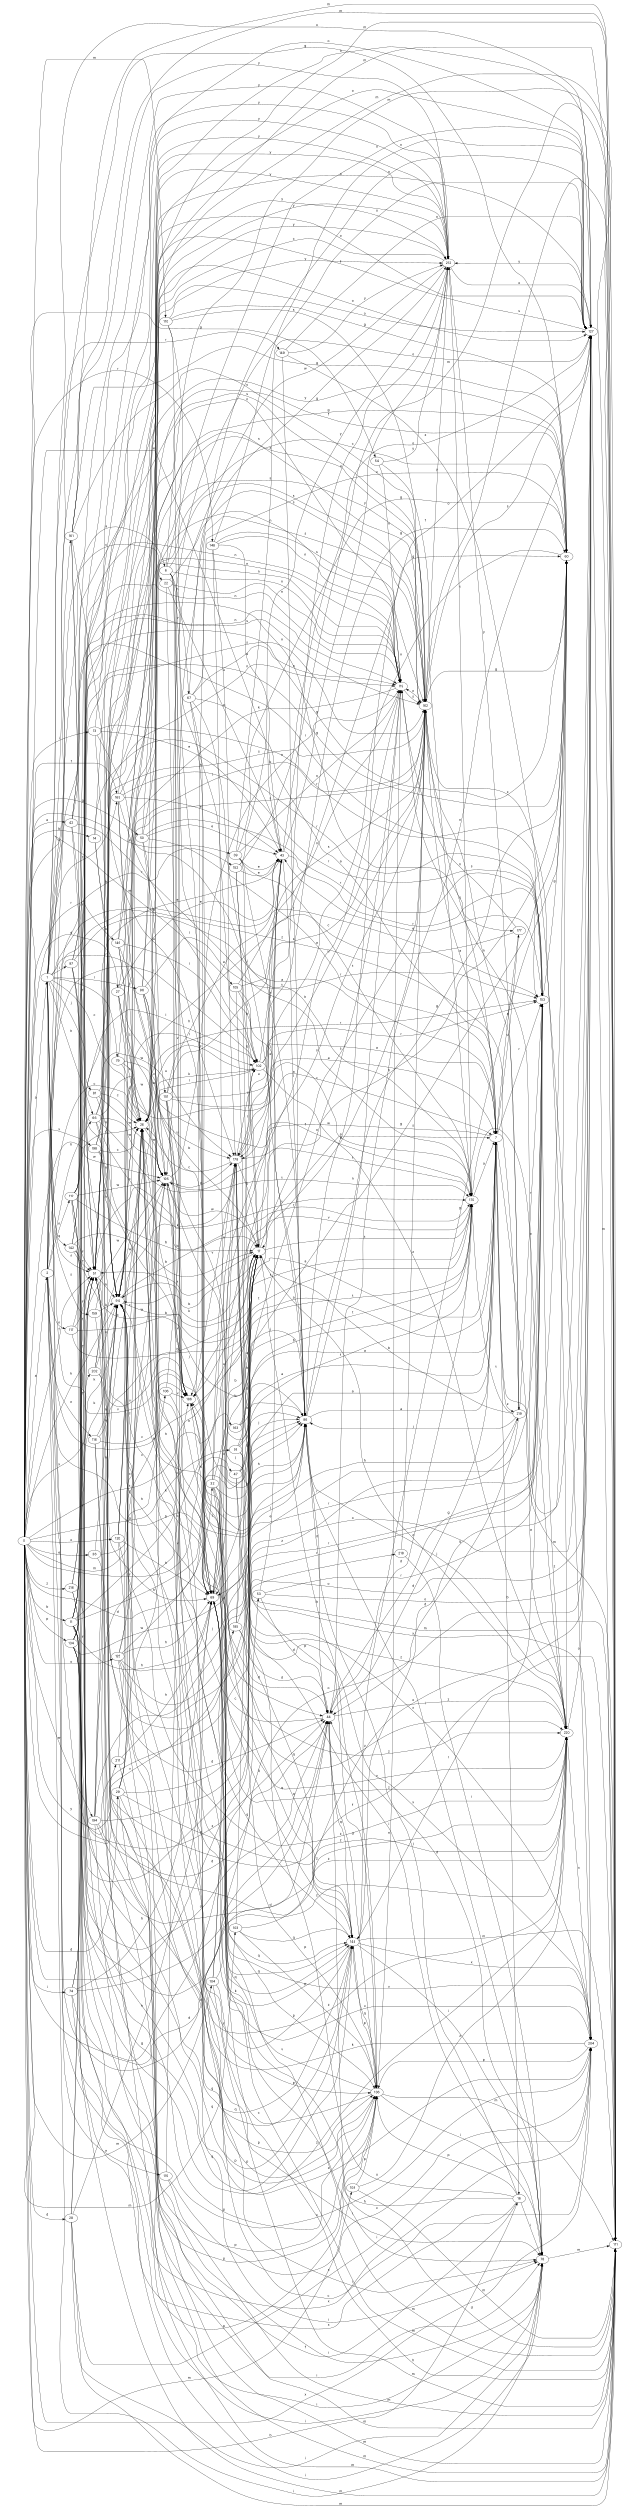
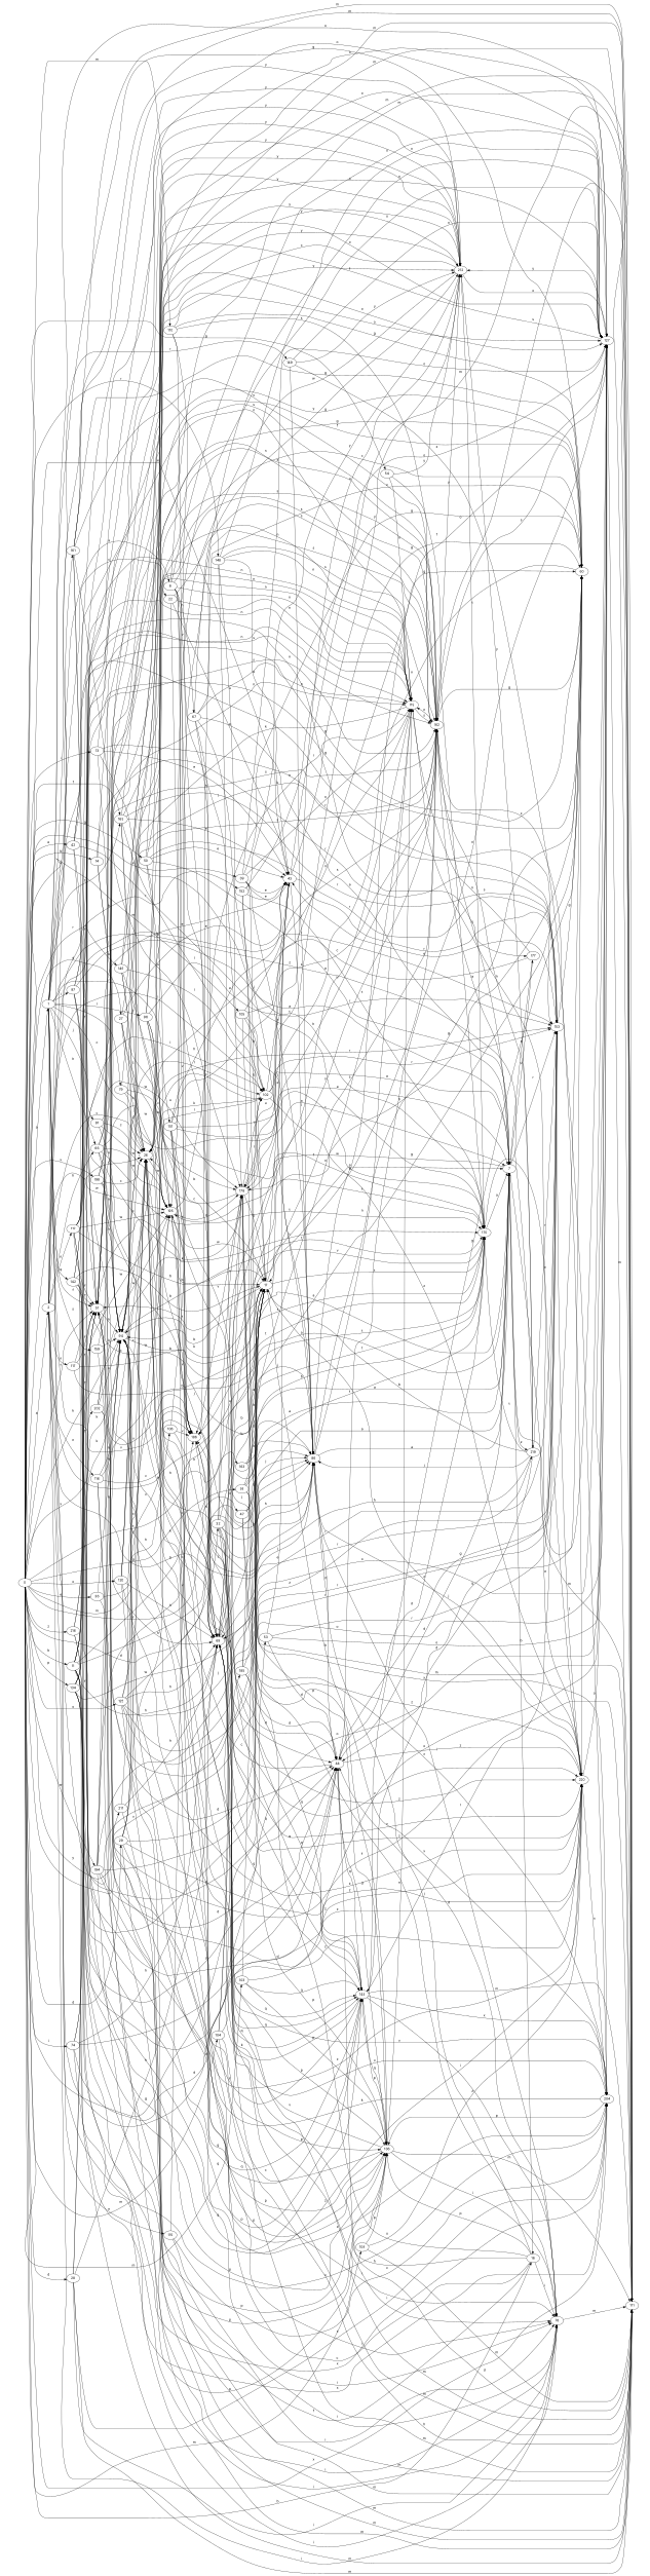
  strict digraph {
    fontname=Inter
    rankdir=LR
    node [fontname=Inter]
    edge [fontname=Inter]
    0
    1
    2
    11
    14
    16
    27
    28
    29
    32
    36
    39
    42
    43
    47
    51
    53
    54
    n19 [label=50]
    58
    73
    74
    94
    103
    104
    105
    106
    108
    110
    120
    125
    134
    146
    148
    163
    169
    185
    194
    195
    198
    202
    204
    211
    216
-   218
    6
    22
    26
    n49 [label=44]
    60
    66
    79
    81
    96
    97
    127
    142
    149
    151
    159
    161
    186
    219
    78
    86
    102
    111
    112
    115
    116
    117
    152
    153
    170
    177
    69
    7
    17
    136
    220
    119
    178
    162
    144
    212
    67
    0 -> 1 [label=a]
    0 -> 2 [label=a]
    0 -> 11 [label=b]
    0 -> 14 [label=b]
    0 -> 16 [label=b]
    0 -> 27 [label=d]
    0 -> 28 [label=d]
    0 -> 29 [label=d]
    0 -> 32 [label=d]
    0 -> 36 [label=e]
    0 -> 39 [label=e]
    0 -> 42 [label=e]
    0 -> 43 [label=e]
    0 -> 47 [label=f]
    0 -> 51 [label=f]
    0 -> 53 [label=g]
    0 -> 54 [label=g]
    0 -> n19 [label=g]
    0 -> 58 [label=g]
    0 -> 73 [label=i]
    0 -> 74 [label=i]
    0 -> 94 [label=k]
    0 -> 103 [label=m]
    0 -> 104 [label=m]
    0 -> 105 [label=m]
    0 -> 106 [label=m]
    0 -> 108 [label=m]
    0 -> 110 [label=m]
    0 -> 120 [label=o]
    0 -> 125 [label=o]
    0 -> 134 [label=p]
    0 -> 146 [label=r]
    0 -> 148 [label=r]
    0 -> 163 [label=t]
    0 -> 169 [label=t]
    0 -> 185 [label=v]
    0 -> 194 [label=w]
    0 -> 195 [label=w]
    0 -> 198 [label=x]
    0 -> 202 [label=x]
    0 -> 204 [label=x]
    0 -> 211 [label=y]
    0 -> 216 [label=z]
-   0 -> 218 [label=z]
    1 -> 51 [label=f]
    1 -> 169 [label=t]
    1 -> 204 [label=x]
    1 -> 6 [label=a]
    1 -> 22 [label=c]
    1 -> 26 [label=c]
    1 -> n49 [label=d]
    1 -> 60 [label=g]
    1 -> 66 [label=h]
    1 -> 79 [label=j]
    1 -> 81 [label=j]
    1 -> 96 [label=l]
    1 -> 97 [label=l]
    1 -> 127 [label=o]
    1 -> 142 [label=q]
    1 -> 149 [label=r]
    1 -> 151 [label=r]
    1 -> 159 [label=s]
    1 -> 161 [label=s]
    1 -> 186 [label=v]
    1 -> 219 [label=z]
    2 -> 26 [label=c]
    2 -> 66 [label=h]
    2 -> 219 [label=z]
    2 -> 78 [label=i]
    2 -> 86 [label=j]
    2 -> 102 [label=l]
    2 -> 111 [label=m]
    2 -> 112 [label=n]
    2 -> 115 [label=n]
    2 -> 116 [label=n]
    2 -> 117 [label=n]
    2 -> 152 [label=r]
    2 -> 153 [label=r]
    2 -> 170 [label=t]
    2 -> 177 [label=u]
    11 -> 43 [label=e]
    11 -> 51 [label=f]
    11 -> 195 [label=w]
    11 -> 26 [label=c]
    11 -> n49 [label=d]
    11 -> 127 [label=o]
    11 -> 78 [label=i]
    11 -> 69 [label=h]
    11 -> 7 [label=a]
    11 -> 17 [label=b]
    11 -> 136 [label=p]
    11 -> 220 [label=z]
    14 -> 94 [label=k]
    14 -> 153 [label=r]
    14 -> 69 [label=h]
    14 -> 119 [label=n]
    16 -> 51 [label=f]
    16 -> 26 [label=c]
    16 -> 78 [label=i]
    16 -> 86 [label=j]
    16 -> 69 [label=h]
    16 -> 136 [label=p]
    16 -> 178 [label=u]
    27 -> 43 [label=e]
    27 -> 195 [label=w]
    27 -> 26 [label=c]
    27 -> 111 [label=m]
    27 -> 69 [label=h]
    28 -> 51 [label=f]
    28 -> 204 [label=x]
    28 -> 78 [label=i]
    28 -> 111 [label=m]
    28 -> 69 [label=h]
    28 -> 162 [label=s]
    29 -> 195 [label=w]
    29 -> 26 [label=c]
    29 -> 102 [label=l]
    29 -> 111 [label=m]
    29 -> 153 [label=r]
    29 -> 220 [label=z]
    29 -> 144 [label=q]
    32 -> 86 [label=j]
    32 -> 111 [label=m]
    32 -> 170 [label=t]
    32 -> 17 [label=b]
    32 -> 136 [label=p]
    32 -> 220 [label=z]
    32 -> 178 [label=u]
    32 -> 162 [label=s]
    36 -> 94 [label=k]
    36 -> 186 [label=v]
    36 -> 220 [label=z]
    39 -> 43 [label=e]
    39 -> 60 [label=g]
    39 -> 127 [label=o]
    39 -> 86 [label=j]
    39 -> 170 [label=t]
    39 -> 17 [label=b]
    39 -> 119 [label=n]
    42 -> 51 [label=f]
    42 -> 86 [label=j]
    42 -> 153 [label=r]
    42 -> 170 [label=t]
    42 -> 162 [label=s]
    42 -> 212 [label=y]
    43 -> 86 [label=j]
    43 -> 111 [label=m]
    43 -> 153 [label=r]
    43 -> 178 [label=u]
    43 -> 212 [label=y]
    47 -> 204 [label=x]
    47 -> 7 [label=a]
    47 -> 17 [label=b]
    47 -> 119 [label=n]
    47 -> 144 [label=q]
    51 -> 94 [label=k]
    51 -> 127 [label=o]
    51 -> 170 [label=t]
    51 -> 7 [label=a]
    51 -> 119 [label=n]
    51 -> 212 [label=y]
    53 -> 43 [label=e]
    53 -> n49 [label=d]
    53 -> 127 [label=o]
    53 -> 153 [label=r]
    54 -> 170 [label=t]
    54 -> 119 [label=n]
    54 -> 212 [label=y]
    n19 -> 43 [label=e]
    n19 -> 195 [label=w]
    n19 -> 153 [label=r]
    n19 -> 7 [label=a]
    n19 -> 119 [label=n]
    n19 -> 144 [label=q]
    n19 -> 212 [label=y]
    58 -> 60 [label=g]
    58 -> 170 [label=t]
    58 -> 17 [label=b]
    58 -> 136 [label=p]
    58 -> 220 [label=z]
    73 -> 43 [label=e]
    73 -> 94 [label=k]
    73 -> 153 [label=r]
    73 -> 170 [label=t]
    73 -> 212 [label=y]
    74 -> 51 [label=f]
    74 -> 204 [label=x]
    74 -> n49 [label=d]
    74 -> 60 [label=g]
    74 -> 127 [label=o]
    74 -> 69 [label=h]
    94 -> 26 [label=c]
    94 -> 127 [label=o]
    94 -> 78 [label=i]
    94 -> 86 [label=j]
    94 -> 102 [label=l]
    94 -> 170 [label=t]
    94 -> 7 [label=a]
    94 -> 17 [label=b]
    94 -> 136 [label=p]
    94 -> 144 [label=q]
    103 -> 127 [label=o]
    103 -> 17 [label=b]
    103 -> 136 [label=p]
    103 -> 144 [label=q]
    104 -> 43 [label=e]
    104 -> n49 [label=d]
    104 -> 111 [label=m]
    104 -> 136 [label=p]
    104 -> 178 [label=u]
    105 -> 204 [label=x]
    105 -> 86 [label=j]
    105 -> 102 [label=l]
    105 -> 119 [label=n]
    105 -> 162 [label=s]
    106 -> 186 [label=v]
    106 -> 69 [label=h]
    106 -> 212 [label=y]
    108 -> 111 [label=m]
    108 -> 136 [label=p]
    108 -> 220 [label=z]
    110 -> 60 [label=g]
    110 -> 186 [label=v]
    110 -> 162 [label=s]
    110 -> 144 [label=q]
    110 -> 212 [label=y]
    120 -> 26 [label=c]
    120 -> 78 [label=i]
    120 -> 69 [label=h]
    120 -> 220 [label=z]
    120 -> 162 [label=s]
    120 -> 212 [label=y]
    125 -> 195 [label=w]
    125 -> 26 [label=c]
    125 -> 127 [label=o]
    125 -> 86 [label=j]
    125 -> 111 [label=m]
    125 -> 153 [label=r]
    125 -> 170 [label=b]
    125 -> 69 [label=h]
    134 -> 51 [label=f]
    134 -> 94 [label=k]
    134 -> 204 [label=x]
    134 -> 78 [label=i]
    134 -> 86 [label=j]
    134 -> 111 [label=m]
    134 -> 220 [label=z]
    134 -> 119 [label=n]
    134 -> 212 [label=y]
    146 -> 26 [label=c]
    146 -> 186 [label=v]
    146 -> 102 [label=l]
    146 -> 111 [label=m]
    146 -> 17 [label=b]
    146 -> 162 [label=s]
    148 -> 43 [label=e]
    148 -> 127 [label=o]
    148 -> 119 [label=n]
    148 -> 178 [label=u]
    148 -> 162 [label=s]
    148 -> 144 [label=q]
    163 -> 86 [label=j]
    163 -> 170 [label=t]
    163 -> 17 [label=b]
    169 -> 43 [label=e]
    169 -> 26 [label=c]
    169 -> n49 [label=d]
    169 -> 127 [label=o]
    169 -> 102 [label=l]
    169 -> 153 [label=r]
    169 -> 162 [label=s]
    185 -> n49 [label=d]
    185 -> 86 [label=j]
    185 -> 102 [label=l]
    185 -> 17 [label=b]
    185 -> 144 [label=q]
    194 -> 94 [label=k]
    194 -> 26 [label=c]
    194 -> n49 [label=d]
    194 -> 78 [label=i]
    194 -> 86 [label=j]
    194 -> 153 [label=r]
    194 -> 17 [label=b]
    194 -> 220 [label=z]
    195 -> 186 [label=v]
    195 -> 78 [label=i]
    195 -> 86 [label=j]
    195 -> 119 [label=n]
    195 -> 178 [label=u]
    198 -> 94 [label=k]
    198 -> 26 [label=c]
    198 -> n49 [label=d]
    198 -> 136 [label=p]
    198 -> 119 [label=n]
    198 -> 162 [label=s]
    202 -> 94 [label=k]
    202 -> 195 [label=w]
    202 -> 111 [label=m]
    202 -> 69 [label=h]
    202 -> 162 [label=s]
    204 -> 94 [label=k]
    204 -> 186 [label=v]
    204 -> 136 [label=p]
    211 -> 26 [label=c]
    211 -> 111 [label=m]
    211 -> 69 [label=h]
    216 -> 51 [label=f]
    216 -> 94 [label=k]
    216 -> 136 [label=p]
    216 -> 144 [label=q]
-   218 -> 78 [label=i]
-   218 -> 162 [label=s]
    6 -> 127 [label=o]
    6 -> 102 [label=l]
    6 -> 111 [label=m]
    6 -> 69 [label=h]
    6 -> 119 [label=n]
    6 -> 162 [label=s]
    6 -> 144 [label=q]
    6 -> 67 [label=h]
    22 -> 43 [label=e]
    22 -> 186 [label=v]
    22 -> 119 [label=n]
    22 -> 162 [label=s]
    26 -> 195 [label=w]
    26 -> 127 [label=o]
    26 -> 86 [label=j]
    26 -> 153 [label=r]
    26 -> 136 [label=p]
    n49 -> 26 [label=c]
    n49 -> 60 [label=g]
    n49 -> 127 [label=o]
    n49 -> 220 [label=z]
    n49 -> 144 [label=q]
    60 -> 51 [label=f]
    60 -> 26 [label=c]
    60 -> 186 [label=v]
    60 -> 69 [label=h]
    60 -> 178 [label=u]
    60 -> 144 [label=q]
    66 -> 94 [label=k]
    66 -> 195 [label=w]
    66 -> 127 [label=o]
    66 -> 170 [label=t]
    66 -> 7 [label=a]
    66 -> 17 [label=b]
    66 -> 178 [label=u]
    79 -> 195 [label=w]
    79 -> 26 [label=c]
    79 -> 119 [label=n]
    79 -> 178 [label=u]
    81 -> 94 [label=k]
    81 -> 195 [label=w]
    81 -> 26 [label=c]
    81 -> 127 [label=o]
    96 -> 195 [label=w]
    96 -> 204 [label=x]
    96 -> 86 [label=j]
    96 -> 111 [label=m]
    96 -> 153 [label=r]
    96 -> 170 [label=t]
    96 -> 212 [label=y]
    97 -> 51 [label=f]
    97 -> 69 [label=h]
    97 -> 7 [label=a]
    97 -> 119 [label=n]
    97 -> 144 [label=q]
    97 -> 212 [label=y]
    127 -> 51 [label=f]
    127 -> 111 [label=m]
    127 -> 162 [label=s]
    127 -> 212 [label=y]
    142 -> 51 [label=f]
    142 -> 204 [label=x]
    142 -> 186 [label=v]
    142 -> 17 [label=b]
    142 -> 162 [label=s]
    142 -> 144 [label=q]
    142 -> 212 [label=y]
    149 -> 127 [label=o]
    149 -> 86 [label=j]
    149 -> 220 [label=z]
    149 -> 212 [label=y]
    151 -> 43 [label=e]
    151 -> 127 [label=o]
    151 -> 186 [label=v]
    151 -> 78 [label=i]
    151 -> 170 [label=t]
    151 -> 7 [label=a]
    151 -> 220 [label=z]
    151 -> 162 [label=s]
    151 -> 144 [label=q]
    159 -> 94 [label=k]
    159 -> 60 [label=g]
    159 -> 78 [label=i]
    161 -> 51 [label=f]
    161 -> 60 [label=g]
    161 -> 111 [label=m]
    161 -> 136 [label=p]
    161 -> 178 [label=u]
    161 -> 162 [label=s]
    161 -> 212 [label=y]
    186 -> 69 [label=h]
    186 -> 7 [label=a]
    219 -> n49 [label=d]
    219 -> 86 [label=j]
    219 -> 153 [label=r]
    219 -> 170 [label=t]
    219 -> 69 [label=h]
    219 -> 17 [label=b]
    219 -> 162 [label=s]
    219 -> 212 [label=y]
    78 -> n49 [label=d]
    78 -> 111 [label=m]
    86 -> n49 [label=d]
    86 -> 60 [label=g]
    86 -> 127 [label=o]
    86 -> 78 [label=i]
    86 -> 69 [label=h]
    86 -> 7 [label=a]
    86 -> 119 [label=n]
    102 -> 94 [label=k]
    102 -> 26 [label=c]
    102 -> 60 [label=g]
    102 -> 153 [label=r]
    102 -> 7 [label=a]
    102 -> 220 [label=z]
    111 -> 51 [label=f]
    111 -> n49 [label=d]
    111 -> 69 [label=h]
    111 -> 162 [label=s]
    112 -> 51 [label=f]
    112 -> 195 [label=w]
    112 -> n49 [label=d]
    112 -> 60 [label=g]
    112 -> 127 [label=o]
    112 -> 102 [label=l]
    112 -> 17 [label=b]
    112 -> 220 [label=z]
    112 -> 119 [label=n]
    115 -> 204 [label=x]
    115 -> 186 [label=v]
    115 -> 111 [label=m]
    116 -> 94 [label=k]
    116 -> 186 [label=v]
    116 -> 153 [label=r]
    116 -> 17 [label=b]
    116 -> 136 [label=p]
    117 -> 51 [label=f]
    117 -> 60 [label=g]
    117 -> 170 [label=t]
    117 -> 17 [label=b]
    152 -> 43 [label=e]
    152 -> 127 [label=o]
    152 -> 17 [label=b]
    152 -> 136 [label=p]
    152 -> 212 [label=y]
    153 -> 43 [label=e]
    153 -> 60 [label=g]
    153 -> 220 [label=z]
    170 -> n49 [label=d]
    170 -> 127 [label=o]
    170 -> 186 [label=v]
    170 -> 7 [label=a]
    177 -> 26 [label=c]
    177 -> 7 [label=a]
    177 -> 119 [label=n]
    69 -> 94 [label=k]
    69 -> 26 [label=c]
    69 -> 78 [label=i]
    69 -> 111 [label=m]
    69 -> 7 [label=a]
    69 -> 17 [label=b]
    69 -> 220 [label=z]
    69 -> 178 [label=u]
    7 -> 16 [label=b]
    7 -> 195 [label=w]
    7 -> n49 [label=d]
    7 -> 219 [label=z]
    7 -> 111 [label=m]
    7 -> 153 [label=r]
    7 -> 177 [label=u]
    7 -> 162 [label=s]
    17 -> 43 [label=e]
    17 -> 51 [label=f]
    17 -> 94 [label=k]
    17 -> 195 [label=w]
    17 -> 170 [label=t]
    17 -> 220 [label=z]
    17 -> 162 [label=s]
    136 -> 26 [label=c]
    136 -> n49 [label=d]
    136 -> 186 [label=v]
    136 -> 78 [label=i]
    136 -> 111 [label=m]
    136 -> 17 [label=b]
    136 -> 119 [label=n]
    136 -> 144 [label=q]
    220 -> 204 [label=x]
    220 -> 127 [label=o]
    220 -> 186 [label=v]
    220 -> 86 [label=j]
    220 -> 7 [label=a]
    220 -> 119 [label=n]
    119 -> 94 [label=k]
    119 -> 69 [label=h]
    119 -> 162 [label=s]
    178 -> 94 [label=k]
    178 -> 204 [label=x]
    178 -> 26 [label=c]
    178 -> 60 [label=g]
    178 -> 186 [label=v]
    178 -> 78 [label=i]
    178 -> 102 [label=l]
    178 -> 111 [label=m]
    178 -> 170 [label=t]
    178 -> 17 [label=b]
    162 -> 94 [label=k]
    162 -> 204 [label=x]
    162 -> 60 [label=g]
    162 -> 7 [label=a]
    162 -> 17 [label=b]
    162 -> 119 [label=n]
    162 -> 178 [label=u]
    162 -> 212 [label=y]
    144 -> 51 [label=f]
    144 -> 94 [label=k]
    144 -> 204 [label=x]
    144 -> 60 [label=g]
    144 -> 78 [label=i]
    144 -> 111 [label=m]
    144 -> 153 [label=r]
    144 -> 136 [label=p]
    212 -> 195 [label=w]
    212 -> 26 [label=c]
    212 -> 127 [label=o]
    212 -> 170 [label=t]
    212 -> 178 [label=u]
    67 -> n49 [label=d]
    67 -> 127 [label=o]
    67 -> 86 [label=j]
    67 -> 69 [label=h]
    67 -> 7 [label=a]
    67 -> 119 [label=n]
    67 -> 162 [label=s]
  }
